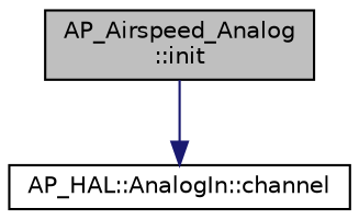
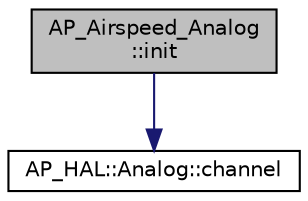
  digraph {
    rankdir=TB
    node [color=black fontname=Helvetica fontsize=10 shape=record style=filled]
    n1 [fillcolor=grey75 fontcolor=black height=0.2 label="AP_Airspeed_Analog\l::init" width=0.4]
-   n2 [fillcolor=white height=0.2 label="AP_HAL::AnalogIn::channel" width=0.4]
+   n2 [fillcolor=white height=0.2 label="AP_HAL::Analog::channel" width=0.4]
    n1 -> n2 [color=midnightblue fontname=Helvetica fontsize=10 labelfontname=Helvetica labelfontsize=10 style=solid]
  }
